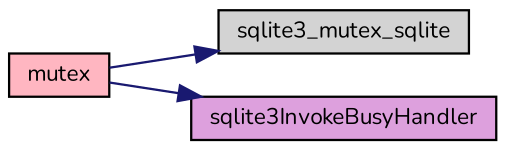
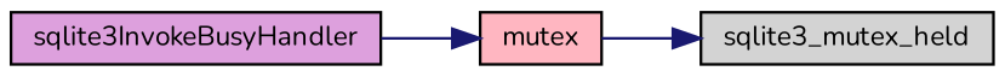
  digraph {
    fontname=Nunito
    rankdir=LR
    node [color=black fontname=Nunito fontsize=10 shape=record style=filled]
    edge [color=midnightblue fontname=Nunito fontsize=10 labelfontname=FreeSans labelfontsize=10 style=solid]
    n1 [fillcolor=lightpink fontcolor=black height=0.2 label=mutex width=0.4]
-   n2 [fillcolor=lightgrey height=0.2 label=sqlite3_mutex_sqlite width=0.4]
+   n2 [fillcolor=lightgrey height=0.2 label=sqlite3_mutex_held width=0.4]
    n3 [fillcolor=plum height=0.2 label=sqlite3InvokeBusyHandler width=0.4]
    n1 -> n2
-   n1 -> n3
+   n3 -> n1
  }
